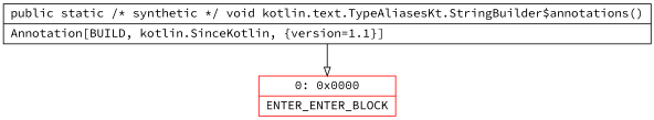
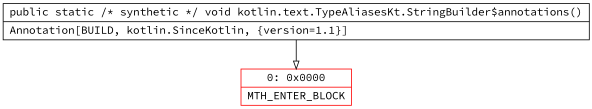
  digraph {
    fontname="Source Code Pro"
    node [shape=record fontname="Source Code Pro"]
-   n1 [color=red label="{0\:\ 0x0000|ENTER_ENTER_BLOCK\l}"]
+   n1 [color=red label="{0\:\ 0x0000|MTH_ENTER_BLOCK\l}"]
    n2 [label="{public static \/* synthetic *\/ void kotlin.text.TypeAliasesKt.StringBuilder$annotations()  | Annotation[BUILD, kotlin.SinceKotlin, \{version=1.1\}]\l}"]
    subgraph cluster_1 {
      label="R(0)"
    }
    n2 -> n1 [arrowhead=onormal fontname="Source Code Pro"]
  }
